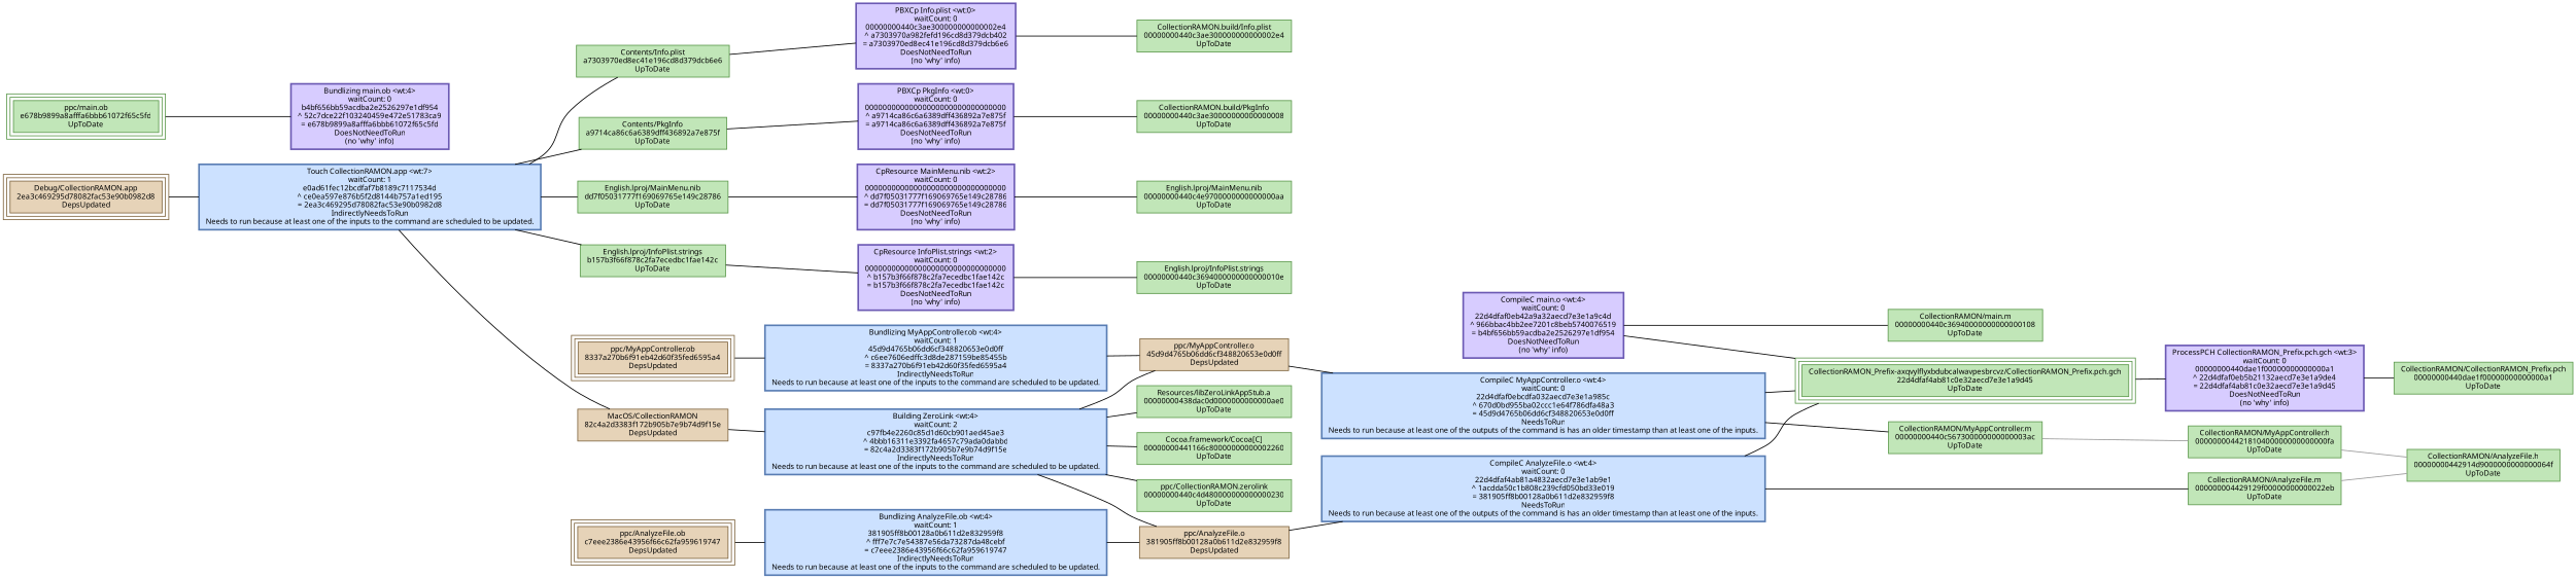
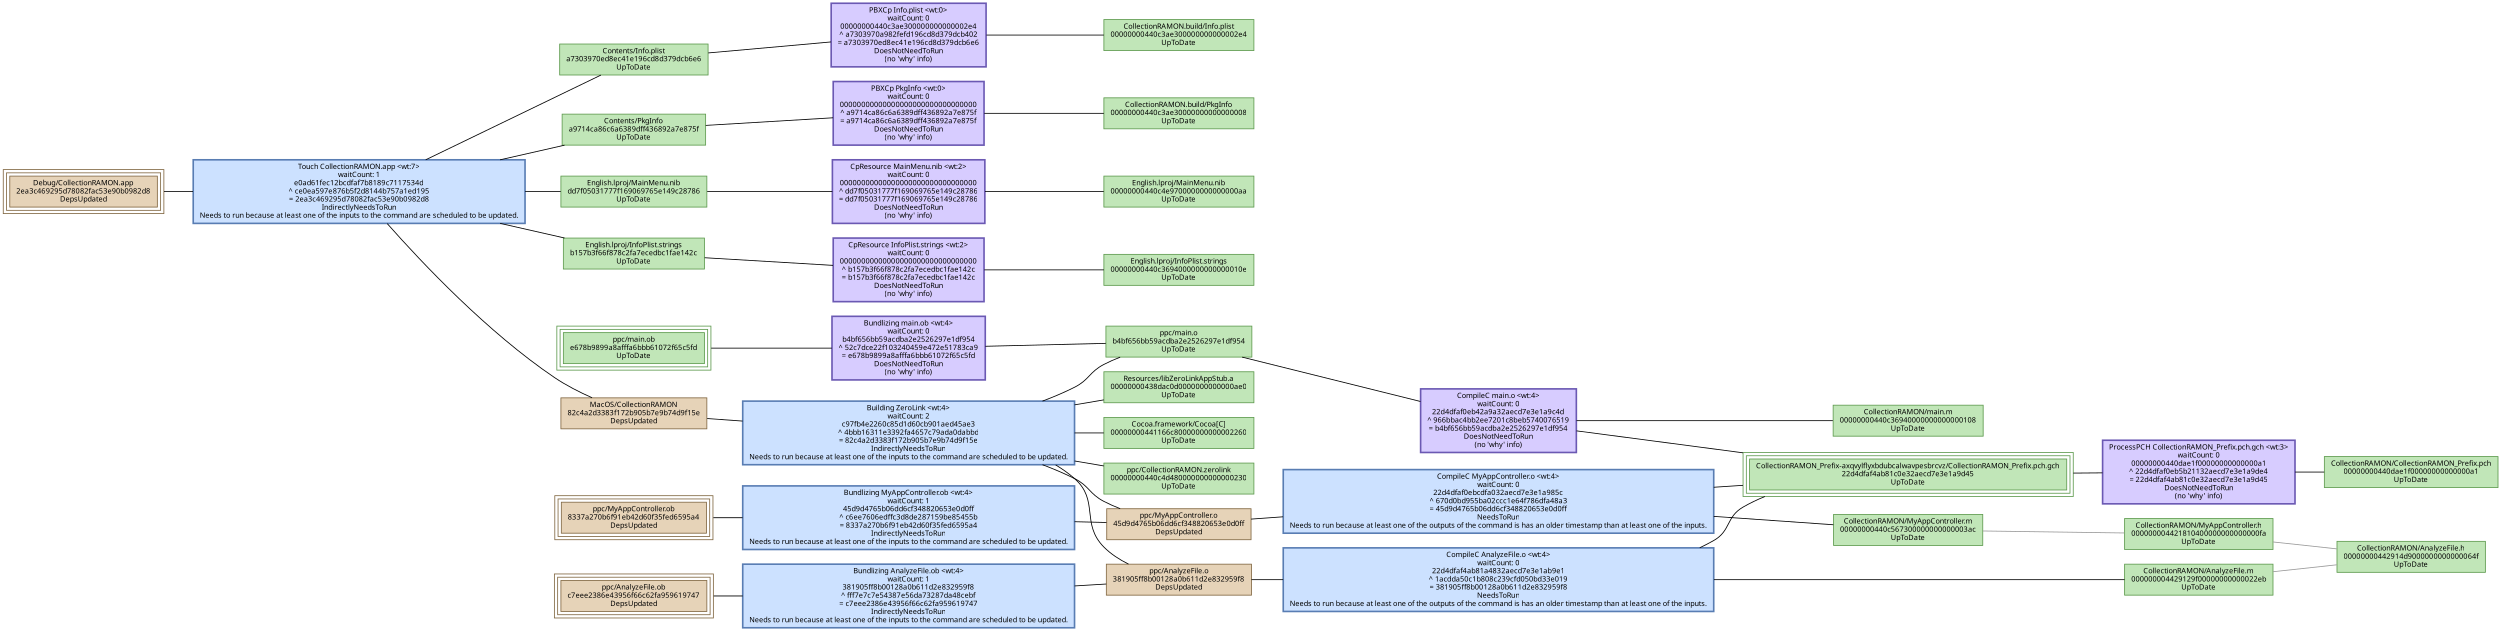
  digraph {
    concentrate=false
    rankdir=LR
    node [color="0.3 0.5 0.6" fillcolor="0.3 0.2 0.9" fontname=Monaco fontsize=9 shape=box style=filled]
    edge [arrowhead=none arrowtail=normal color=black style=solid]
    n1 [color="0.1 0.5 0.5" fillcolor="0.1 0.2 0.9" label="Debug/CollectionRAMON.app\n2ea3c469295d78082fac53e90b0982d8\nDepsUpdated" peripheries=3]
    n2 [color="0.6 0.5 0.7" fillcolor="0.6 0.2 1.0" label="Touch CollectionRAMON.app <wt:7>\nwaitCount: 1\ne0ad61fec12bcdfaf7b8189c7117534d\n^ ce0ea597e876b5f2d8144b757a1ed195\n= 2ea3c469295d78082fac53e90b0982d8\nIndirectlyNeedsToRun\nNeeds to run because at least one of the inputs to the command are scheduled to be updated." style="filled,bold"]
    n3 [label="Contents/Info.plist\na7303970ed8ec41e196cd8d379dcb6e6\nUpToDate"]
    n4 [color="0.7 0.5 0.7" fillcolor="0.7 0.2 1.0" label="PBXCp Info.plist <wt:0>\nwaitCount: 0\n00000000440c3ae300000000000002e4\n^ a7303970a982fefd196cd8d379dcb402\n= a7303970ed8ec41e196cd8d379dcb6e6\nDoesNotNeedToRun\n(no 'why' info)" style="filled,bold"]
    n5 [label="CollectionRAMON.build/Info.plist\n00000000440c3ae300000000000002e4\nUpToDate"]
    n6 [label="Contents/PkgInfo\na9714ca86c6a6389dff436892a7e875f\nUpToDate"]
    n7 [color="0.7 0.5 0.7" fillcolor="0.7 0.2 1.0" label="PBXCp PkgInfo <wt:0>\nwaitCount: 0\n00000000000000000000000000000000\n^ a9714ca86c6a6389dff436892a7e875f\n= a9714ca86c6a6389dff436892a7e875f\nDoesNotNeedToRun\n(no 'why' info)" style="filled,bold"]
    n8 [label="CollectionRAMON.build/PkgInfo\n00000000440c3ae30000000000000008\nUpToDate"]
    n9 [label="English.lproj/MainMenu.nib\ndd7f05031777f169069765e149c28786\nUpToDate"]
    n10 [color="0.7 0.5 0.7" fillcolor="0.7 0.2 1.0" label="CpResource MainMenu.nib <wt:2>\nwaitCount: 0\n00000000000000000000000000000000\n^ dd7f05031777f169069765e149c28786\n= dd7f05031777f169069765e149c28786\nDoesNotNeedToRun\n(no 'why' info)" style="filled,bold"]
    n11 [label="English.lproj/MainMenu.nib\n00000000440c4e9700000000000000aa\nUpToDate"]
    n12 [label="English.lproj/InfoPlist.strings\nb157b3f66f878c2fa7ecedbc1fae142c\nUpToDate"]
    n13 [color="0.7 0.5 0.7" fillcolor="0.7 0.2 1.0" label="CpResource InfoPlist.strings <wt:2>\nwaitCount: 0\n00000000000000000000000000000000\n^ b157b3f66f878c2fa7ecedbc1fae142c\n= b157b3f66f878c2fa7ecedbc1fae142c\nDoesNotNeedToRun\n(no 'why' info)" style="filled,bold"]
    n14 [label="English.lproj/InfoPlist.strings\n00000000440c3694000000000000010e\nUpToDate"]
+   n15 [label="ppc/main.o\nb4bf656bb59acdba2e2526297e1df954\nUpToDate"]
    n16 [color="0.7 0.5 0.7" fillcolor="0.7 0.2 1.0" label="CompileC main.o <wt:4>\nwaitCount: 0\n22d4dfaf0eb42a9a32aecd7e3e1a9c4d\n^ 966bbac4bb2ee7201c8beb5740076519\n= b4bf656bb59acdba2e2526297e1df954\nDoesNotNeedToRun\n(no 'why' info)" style="filled,bold"]
    n17 [label="CollectionRAMON/CollectionRAMON_Prefix.pch\n00000000440dae1f00000000000000a1\nUpToDate"]
    n18 [label="CollectionRAMON_Prefix-axqvylflyxbdubcalwavpesbrcvz/CollectionRAMON_Prefix.pch.gch\n22d4dfaf4ab81c0e32aecd7e3e1a9d45\nUpToDate" peripheries=3]
    n19 [color="0.7 0.5 0.7" fillcolor="0.7 0.2 1.0" label="ProcessPCH CollectionRAMON_Prefix.pch.gch <wt:3>\nwaitCount: 0\n00000000440dae1f00000000000000a1\n^ 22d4dfaf0eb5b21132aecd7e3e1a9de4\n= 22d4dfaf4ab81c0e32aecd7e3e1a9d45\nDoesNotNeedToRun\n(no 'why' info)" style="filled,bold"]
    n20 [label="CollectionRAMON/main.m\n00000000440c36940000000000000108\nUpToDate"]
    n21 [color="0.1 0.5 0.5" fillcolor="0.1 0.2 0.9" label="ppc/MyAppController.o\n45d9d4765b06dd6cf348820653e0d0ff\nDepsUpdated"]
    n22 [color="0.6 0.5 0.7" fillcolor="0.6 0.2 1.0" label="CompileC MyAppController.o <wt:4>\nwaitCount: 0\n22d4dfaf0ebcdfa032aecd7e3e1a985c\n^ 670d0bd955ba02ccc1e64f786dfa48a3\n= 45d9d4765b06dd6cf348820653e0d0ff\nNeedsToRun\nNeeds to run because at least one of the outputs of the command is has an older timestamp than at least one of the inputs." style="filled,bold"]
    n23 [label="CollectionRAMON/MyAppController.m\n00000000440c567300000000000003ac\nUpToDate"]
    n24 [label="CollectionRAMON/MyAppController.h\n000000004421810400000000000000fa\nUpToDate"]
    n25 [color="0.1 0.5 0.5" fillcolor="0.1 0.2 0.9" label="ppc/AnalyzeFile.o\n381905ff8b00128a0b611d2e832959f8\nDepsUpdated"]
    n26 [color="0.6 0.5 0.7" fillcolor="0.6 0.2 1.0" label="CompileC AnalyzeFile.o <wt:4>\nwaitCount: 0\n22d4dfaf4ab81a4832aecd7e3e1ab9e1\n^ 1acdda50c1b808c239cfd050bd33e019\n= 381905ff8b00128a0b611d2e832959f8\nNeedsToRun\nNeeds to run because at least one of the outputs of the command is has an older timestamp than at least one of the inputs." style="filled,bold"]
    n27 [label="CollectionRAMON/AnalyzeFile.m\n000000004429129f00000000000022eb\nUpToDate"]
    n28 [label="CollectionRAMON/AnalyzeFile.h\n00000000442914d9000000000000064f\nUpToDate"]
    n29 [color="0.1 0.5 0.5" fillcolor="0.1 0.2 0.9" label="MacOS/CollectionRAMON\n82c4a2d3383f172b905b7e9b74d9f15e\nDepsUpdated"]
    n30 [color="0.6 0.5 0.7" fillcolor="0.6 0.2 1.0" label="Building ZeroLink <wt:4>\nwaitCount: 2\nc97fb4e2260c85d1d60cb901aed45ae3\n^ 4bbb16311e3392fa4657c79ada0dabbd\n= 82c4a2d3383f172b905b7e9b74d9f15e\nIndirectlyNeedsToRun\nNeeds to run because at least one of the inputs to the command are scheduled to be updated." style="filled,bold"]
    n31 [label="ppc/main.ob\ne678b9899a8afffa6bbb61072f65c5fd\nUpToDate" peripheries=3]
    n32 [color="0.7 0.5 0.7" fillcolor="0.7 0.2 1.0" label="Bundlizing main.ob <wt:4>\nwaitCount: 0\nb4bf656bb59acdba2e2526297e1df954\n^ 52c7dce22f103240459e472e51783ca9\n= e678b9899a8afffa6bbb61072f65c5fd\nDoesNotNeedToRun\n(no 'why' info)" style="filled,bold"]
    n33 [color="0.1 0.5 0.5" fillcolor="0.1 0.2 0.9" label="ppc/MyAppController.ob\n8337a270b6f91eb42d60f35fed6595a4\nDepsUpdated" peripheries=3]
    n34 [color="0.6 0.5 0.7" fillcolor="0.6 0.2 1.0" label="Bundlizing MyAppController.ob <wt:4>\nwaitCount: 1\n45d9d4765b06dd6cf348820653e0d0ff\n^ c6ee7606edffc3d8de287159be85455b\n= 8337a270b6f91eb42d60f35fed6595a4\nIndirectlyNeedsToRun\nNeeds to run because at least one of the inputs to the command are scheduled to be updated." style="filled,bold"]
    n35 [color="0.1 0.5 0.5" fillcolor="0.1 0.2 0.9" label="ppc/AnalyzeFile.ob\nc7eee2386e43956f66c62fa959619747\nDepsUpdated" peripheries=3]
    n36 [color="0.6 0.5 0.7" fillcolor="0.6 0.2 1.0" label="Bundlizing AnalyzeFile.ob <wt:4>\nwaitCount: 1\n381905ff8b00128a0b611d2e832959f8\n^ fff7e7c7e54387e56da73287da48cebf\n= c7eee2386e43956f66c62fa959619747\nIndirectlyNeedsToRun\nNeeds to run because at least one of the inputs to the command are scheduled to be updated." style="filled,bold"]
    n37 [label="Resources/libZeroLinkAppStub.a\n00000000438dac0d0000000000000ae0\nUpToDate"]
    n38 [label="Cocoa.framework/Cocoa[C]\n00000000441166c80000000000002260\nUpToDate"]
    n39 [label="ppc/CollectionRAMON.zerolink\n00000000440c4d480000000000000230\nUpToDate"]
    n1 -> n2
    n2 -> n3
    n2 -> n6
    n2 -> n9
    n2 -> n12
    n2 -> n29
    n3 -> n4
    n4 -> n5
    n6 -> n7
    n7 -> n8
    n9 -> n10
    n10 -> n11
    n12 -> n13
    n13 -> n14
+   n15 -> n16
    n16 -> n18
    n16 -> n20
    n18 -> n19
    n19 -> n17
    n21 -> n22
    n22 -> n18
    n22 -> n23
    n23 -> n24 [color=gray60]
    n24 -> n28 [color=gray60]
    n25 -> n26
    n26 -> n18
    n26 -> n27
    n27 -> n28 [color=gray60]
    n29 -> n30
+   n30 -> n15
    n30 -> n21
    n30 -> n25
    n30 -> n37
    n30 -> n38
    n30 -> n39
    n31 -> n32
+   n32 -> n15
    n33 -> n34
    n34 -> n21
    n35 -> n36
    n36 -> n25
  }
